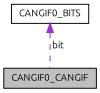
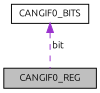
  digraph {
    fontname=Ubuntu
    node [color=black fontname=Ubuntu fontsize=10 shape=record style=filled]
-   n1 [fillcolor=grey75 fontcolor=black height=0.2 label=CANGIF0_CANGIF width=0.4]
+   n1 [fillcolor=grey75 fontcolor=black height=0.2 label=CANGIF0_REG width=0.4]
    n2 [fillcolor=white height=0.2 label=CANGIF0_BITS width=0.4]
    n2 -> n1 [color=darkorchid3 dir=back fontname=Ubuntu fontsize=10 label=" bit" labelfontname=Helvetica labelfontsize=10 style=dashed]
  }
